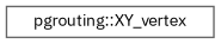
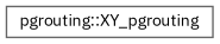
  digraph {
    rankdir=TB
    fontname="IBM Plex Sans"
-   n1 [color=grey40 fillcolor=white fontname="IBM Plex Sans" fontsize=10 height=0.2 label="pgrouting::XY_vertex" shape=box style=filled width=0.4]
+   n1 [color=grey40 fillcolor=white fontname="IBM Plex Sans" fontsize=10 height=0.2 label="pgrouting::XY_pgrouting" shape=box style=filled width=0.4]
  }
